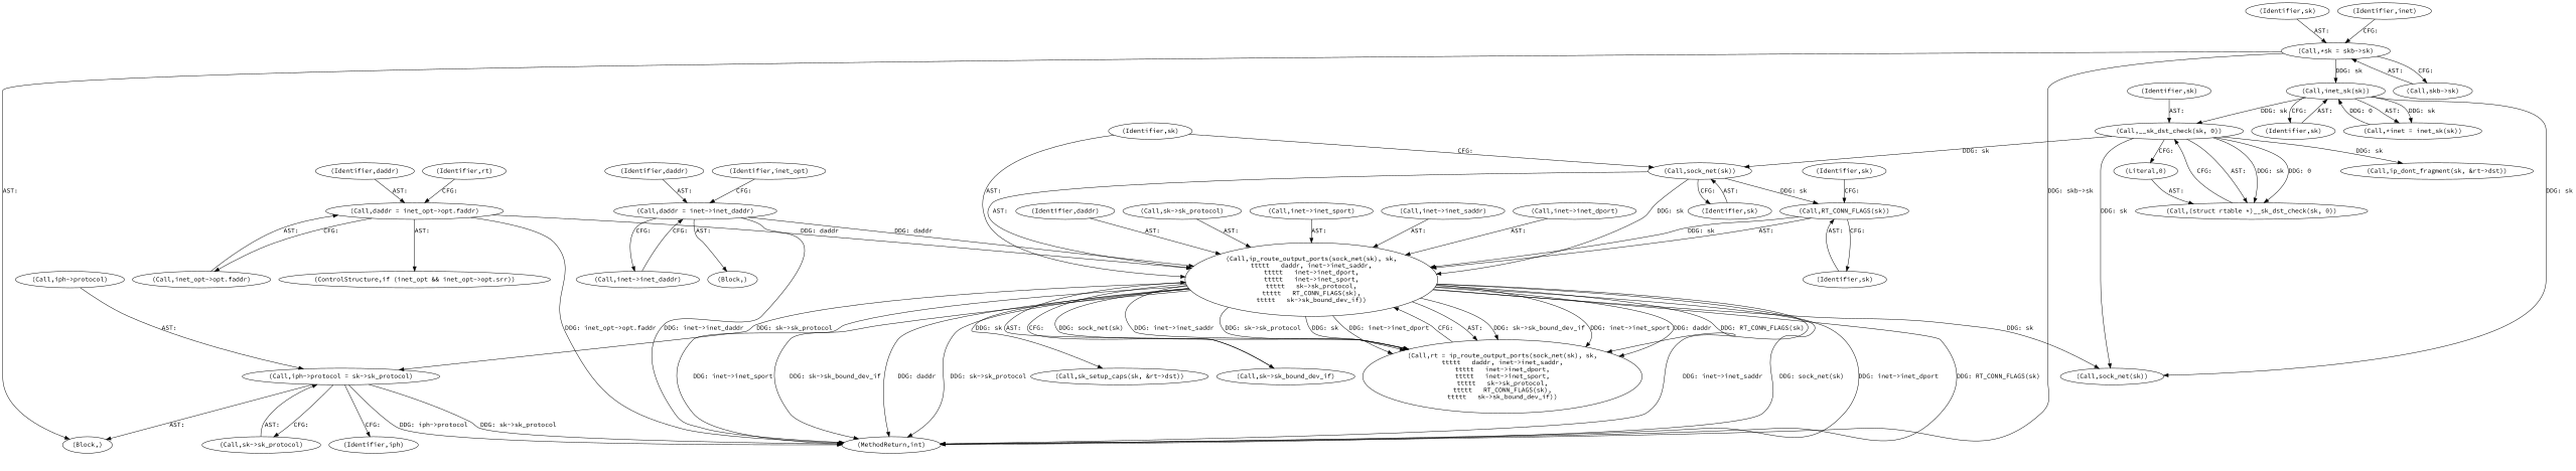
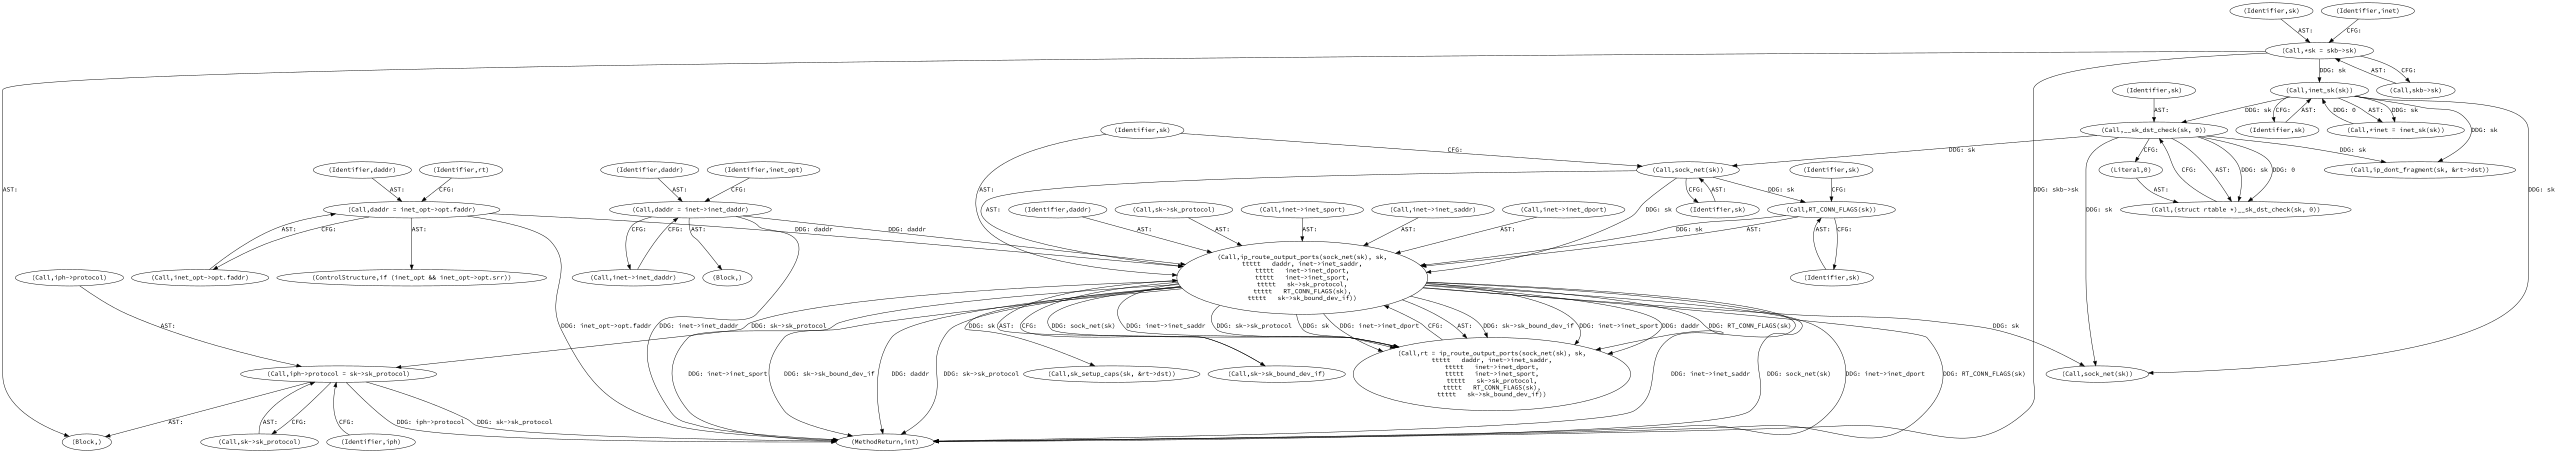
  digraph {
    fontname="Source Code Pro"
    node [fontname="Source Code Pro"]
    edge [fontname="Source Code Pro"]
    n1 [label="(Call,iph->protocol = sk->sk_protocol)"]
    n2 [label="(Block,)"]
    n3 [label="(Call,sk->sk_protocol)"]
    n4 [label="(MethodReturn,int)"]
    n5 [label="(Call,ip_route_output_ports(sock_net(sk), sk,\n\t\t\t\t\t   daddr, inet->inet_saddr,\n\t\t\t\t\t   inet->inet_dport,\n\t\t\t\t\t   inet->inet_sport,\n\t\t\t\t\t   sk->sk_protocol,\n\t\t\t\t\t   RT_CONN_FLAGS(sk),\n\t\t\t\t\t   sk->sk_bound_dev_if))"]
    n6 [label="(Call,sk_setup_caps(sk, &rt->dst))"]
    n7 [label="(Call,sk->sk_bound_dev_if)"]
    n8 [label="(Call,rt = ip_route_output_ports(sock_net(sk), sk,\n\t\t\t\t\t   daddr, inet->inet_saddr,\n\t\t\t\t\t   inet->inet_dport,\n\t\t\t\t\t   inet->inet_sport,\n\t\t\t\t\t   sk->sk_protocol,\n\t\t\t\t\t   RT_CONN_FLAGS(sk),\n\t\t\t\t\t   sk->sk_bound_dev_if))"]
    n9 [label="(Call,sock_net(sk))"]
    n10 [label="(Call,sock_net(sk))"]
    n11 [label="(Call,RT_CONN_FLAGS(sk))"]
    n12 [label="(Identifier,sk)"]
    n13 [label="(Identifier,sk)"]
    n14 [label="(Call,__sk_dst_check(sk, 0))"]
    n15 [label="(Literal,0)"]
    n16 [label="(Call,(struct rtable *)__sk_dst_check(sk, 0))"]
    n17 [label="(Call,ip_dont_fragment(sk, &rt->dst))"]
    n18 [label="(Call,inet_sk(sk))"]
    n19 [label="(Identifier,sk)"]
    n20 [label="(Call,*inet = inet_sk(sk))"]
    n21 [label="(Call,*sk = skb->sk)"]
    n22 [label="(Call,skb->sk)"]
    n23 [label="(Call,daddr = inet_opt->opt.faddr)"]
    n24 [label="(ControlStructure,if (inet_opt && inet_opt->opt.srr))"]
    n25 [label="(Call,inet_opt->opt.faddr)"]
    n26 [label="(Call,daddr = inet->inet_daddr)"]
    n27 [label="(Call,inet->inet_daddr)"]
    n28 [label="(Block,)"]
    n29 [label="(Identifier,inet_opt)"]
    n30 [label="(Identifier,sk)"]
    n31 [label="(Identifier,daddr)"]
    n32 [label="(Call,sk->sk_protocol)"]
    n33 [label="(Identifier,daddr)"]
    n34 [label="(Identifier,daddr)"]
    n35 [label="(Call,iph->protocol)"]
    n36 [label="(Identifier,rt)"]
    n37 [label="(Identifier,iph)"]
    n38 [label="(Identifier,sk)"]
    n39 [label="(Identifier,sk)"]
    n40 [label="(Call,inet->inet_sport)"]
    n41 [label="(Identifier,sk)"]
    n42 [label="(Call,inet->inet_saddr)"]
    n43 [label="(Call,inet->inet_dport)"]
    n44 [label="(Identifier,inet)"]
    n1 -> n2 [label="AST: "]
    n1 -> n3 [label="CFG: "]
    n1 -> n4 [label="DDG: sk->sk_protocol"]
    n1 -> n4 [label="DDG: iph->protocol"]
    n3 -> n1 [label="AST: "]
    n5 -> n1 [label="DDG: sk->sk_protocol"]
    n5 -> n4 [label="DDG: inet->inet_sport"]
    n5 -> n4 [label="DDG: sk->sk_bound_dev_if"]
    n5 -> n4 [label="DDG: daddr"]
    n5 -> n4 [label="DDG: sk->sk_protocol"]
    n5 -> n4 [label="DDG: inet->inet_saddr"]
    n5 -> n4 [label="DDG: sock_net(sk)"]
    n5 -> n4 [label="DDG: inet->inet_dport"]
    n5 -> n4 [label="DDG: RT_CONN_FLAGS(sk)"]
    n5 -> n6 [label="DDG: sk"]
    n5 -> n7 [label="CFG: "]
    n5 -> n8 [label="AST: "]
    n5 -> n8 [label="DDG: sk->sk_bound_dev_if"]
    n5 -> n8 [label="DDG: inet->inet_sport"]
    n5 -> n8 [label="DDG: daddr"]
    n5 -> n8 [label="DDG: RT_CONN_FLAGS(sk)"]
    n5 -> n8 [label="DDG: sock_net(sk)"]
    n5 -> n8 [label="DDG: inet->inet_saddr"]
    n5 -> n8 [label="DDG: sk->sk_protocol"]
    n5 -> n8 [label="DDG: sk"]
    n5 -> n8 [label="DDG: inet->inet_dport"]
    n5 -> n9 [label="DDG: sk"]
    n7 -> n5 [label="AST: "]
    n8 -> n5 [label="CFG: "]
    n10 -> n5 [label="AST: "]
    n10 -> n5 [label="DDG: sk"]
    n10 -> n11 [label="DDG: sk"]
    n10 -> n12 [label="CFG: "]
    n11 -> n5 [label="AST: "]
    n11 -> n5 [label="DDG: sk"]
    n11 -> n13 [label="CFG: "]
    n12 -> n10 [label="AST: "]
    n13 -> n11 [label="AST: "]
    n14 -> n9 [label="DDG: sk"]
    n14 -> n10 [label="DDG: sk"]
    n14 -> n15 [label="CFG: "]
    n14 -> n16 [label="AST: "]
    n14 -> n16 [label="DDG: sk"]
    n14 -> n16 [label="DDG: 0"]
    n14 -> n17 [label="DDG: sk"]
    n15 -> n16 [label="AST: "]
    n16 -> n14 [label="CFG: "]
    n18 -> n9 [label="DDG: sk"]
    n18 -> n14 [label="DDG: sk"]
+   n18 -> n17 [label="DDG: sk"]
    n18 -> n19 [label="CFG: "]
    n18 -> n20 [label="AST: "]
    n18 -> n20 [label="DDG: sk"]
    n19 -> n18 [label="AST: "]
    n20 -> n18 [label="DDG: 0"]
    n21 -> n2 [label="AST: "]
    n21 -> n4 [label="DDG: skb->sk"]
    n21 -> n18 [label="DDG: sk"]
    n21 -> n22 [label="CFG: "]
    n22 -> n21 [label="AST: "]
    n23 -> n4 [label="DDG: inet_opt->opt.faddr"]
    n23 -> n5 [label="DDG: daddr"]
    n23 -> n24 [label="AST: "]
    n23 -> n25 [label="CFG: "]
    n25 -> n23 [label="AST: "]
    n26 -> n4 [label="DDG: inet->inet_daddr"]
    n26 -> n5 [label="DDG: daddr"]
    n26 -> n27 [label="CFG: "]
    n26 -> n28 [label="AST: "]
    n27 -> n26 [label="CFG: "]
    n29 -> n26 [label="CFG: "]
    n30 -> n21 [label="AST: "]
    n31 -> n5 [label="AST: "]
    n32 -> n5 [label="AST: "]
    n33 -> n26 [label="AST: "]
    n34 -> n23 [label="AST: "]
    n35 -> n1 [label="AST: "]
    n36 -> n23 [label="CFG: "]
-   n1 -> n37 [label="CFG: "]
+   n37 -> n1 [label="CFG: "]
    n38 -> n5 [label="AST: "]
    n38 -> n10 [label="CFG: "]
    n39 -> n11 [label="CFG: "]
    n40 -> n5 [label="AST: "]
    n41 -> n14 [label="AST: "]
    n42 -> n5 [label="AST: "]
    n43 -> n5 [label="AST: "]
    n44 -> n21 [label="CFG: "]
  }
